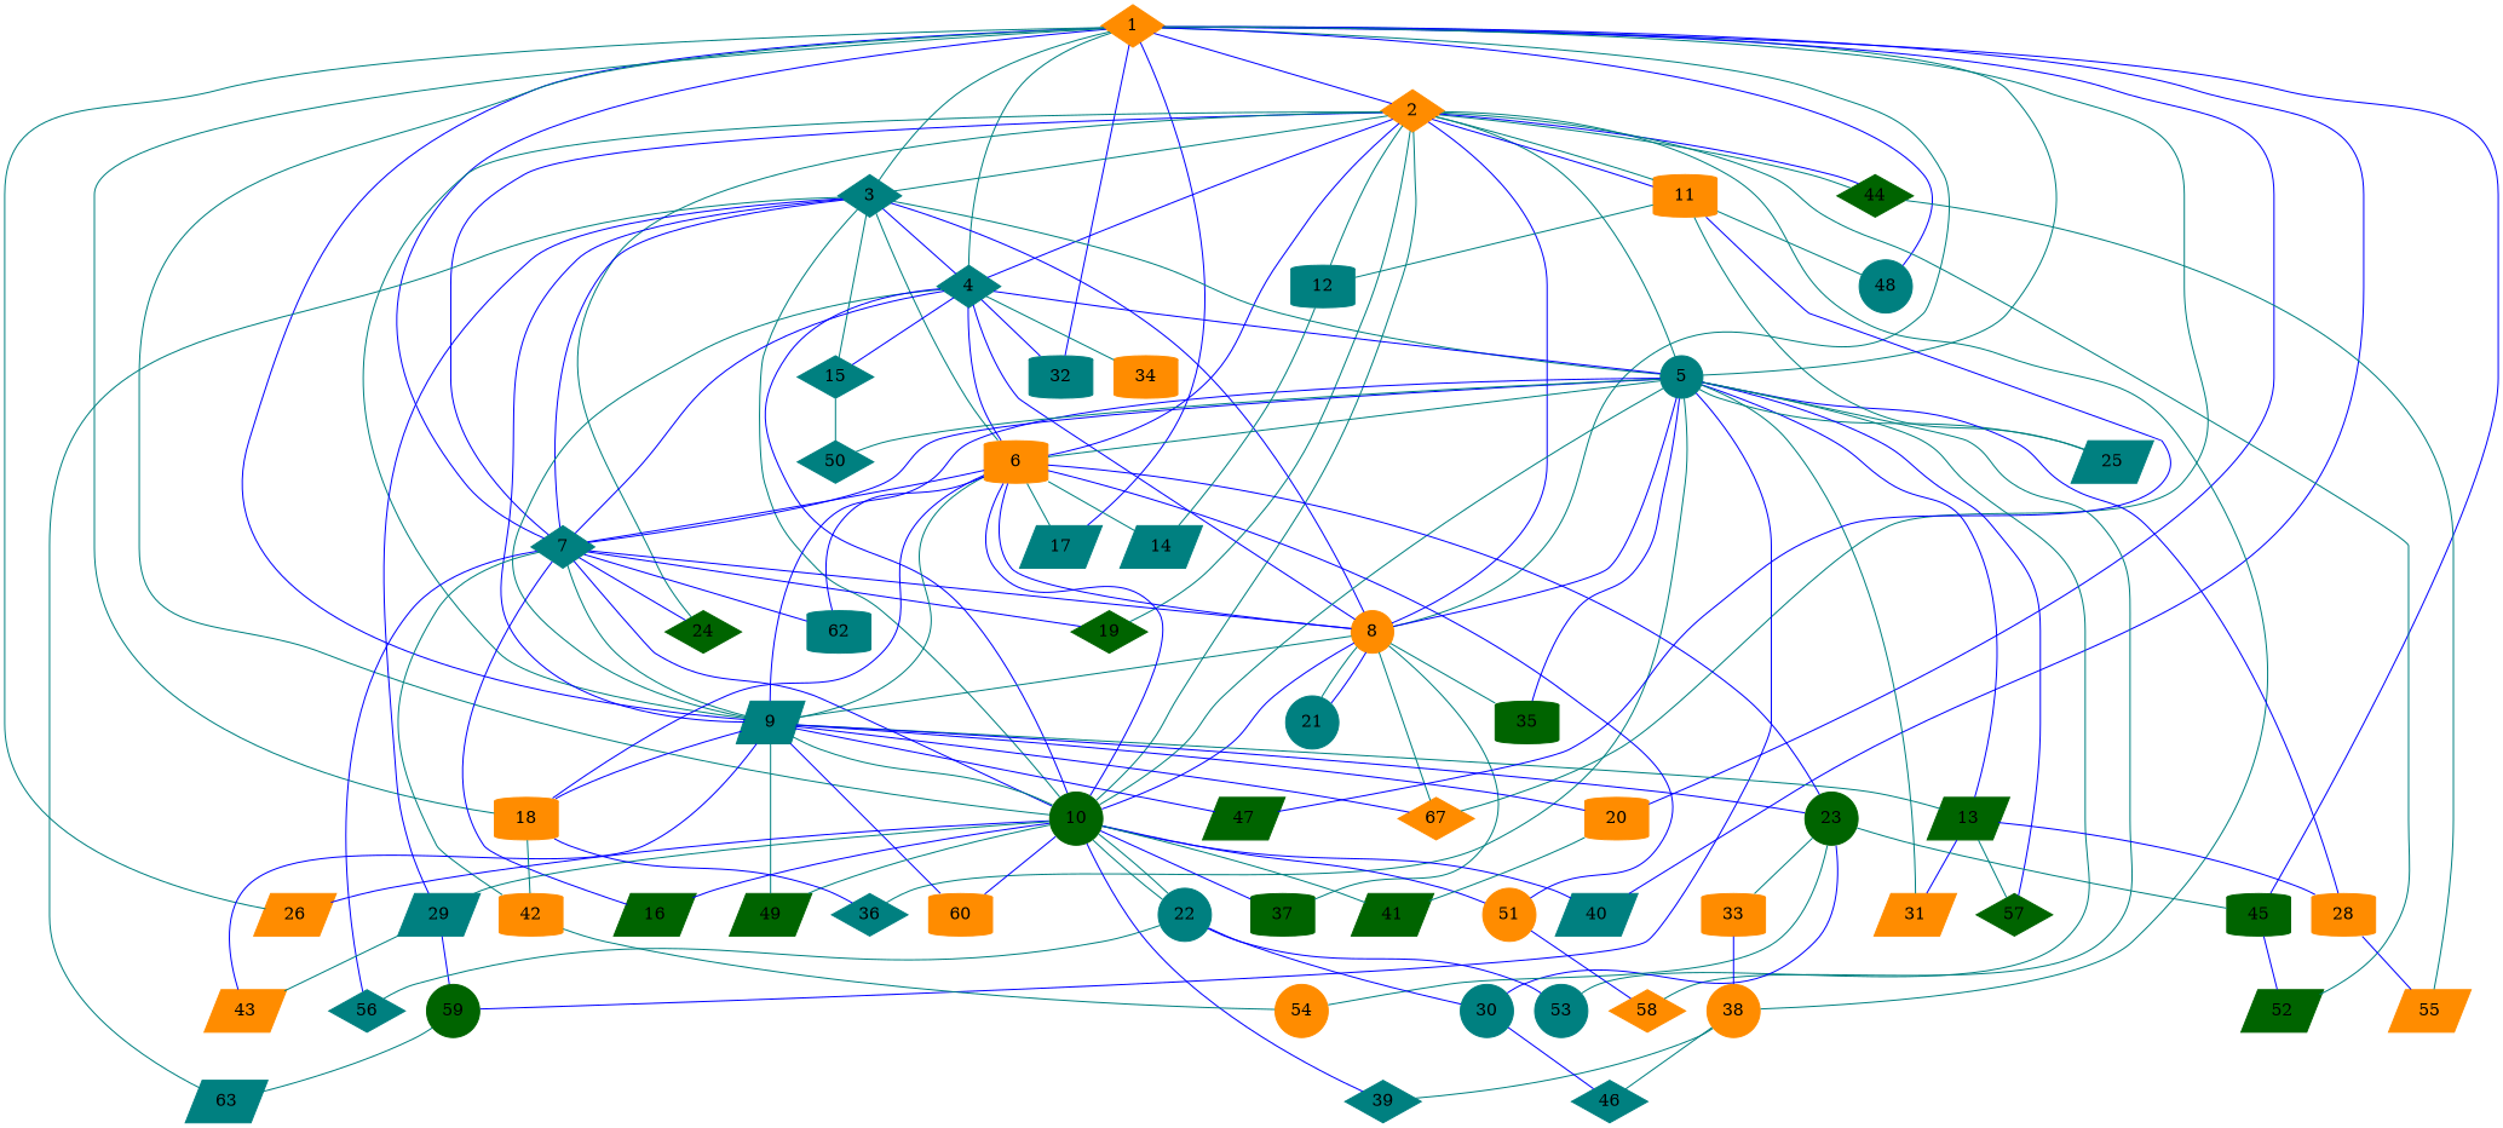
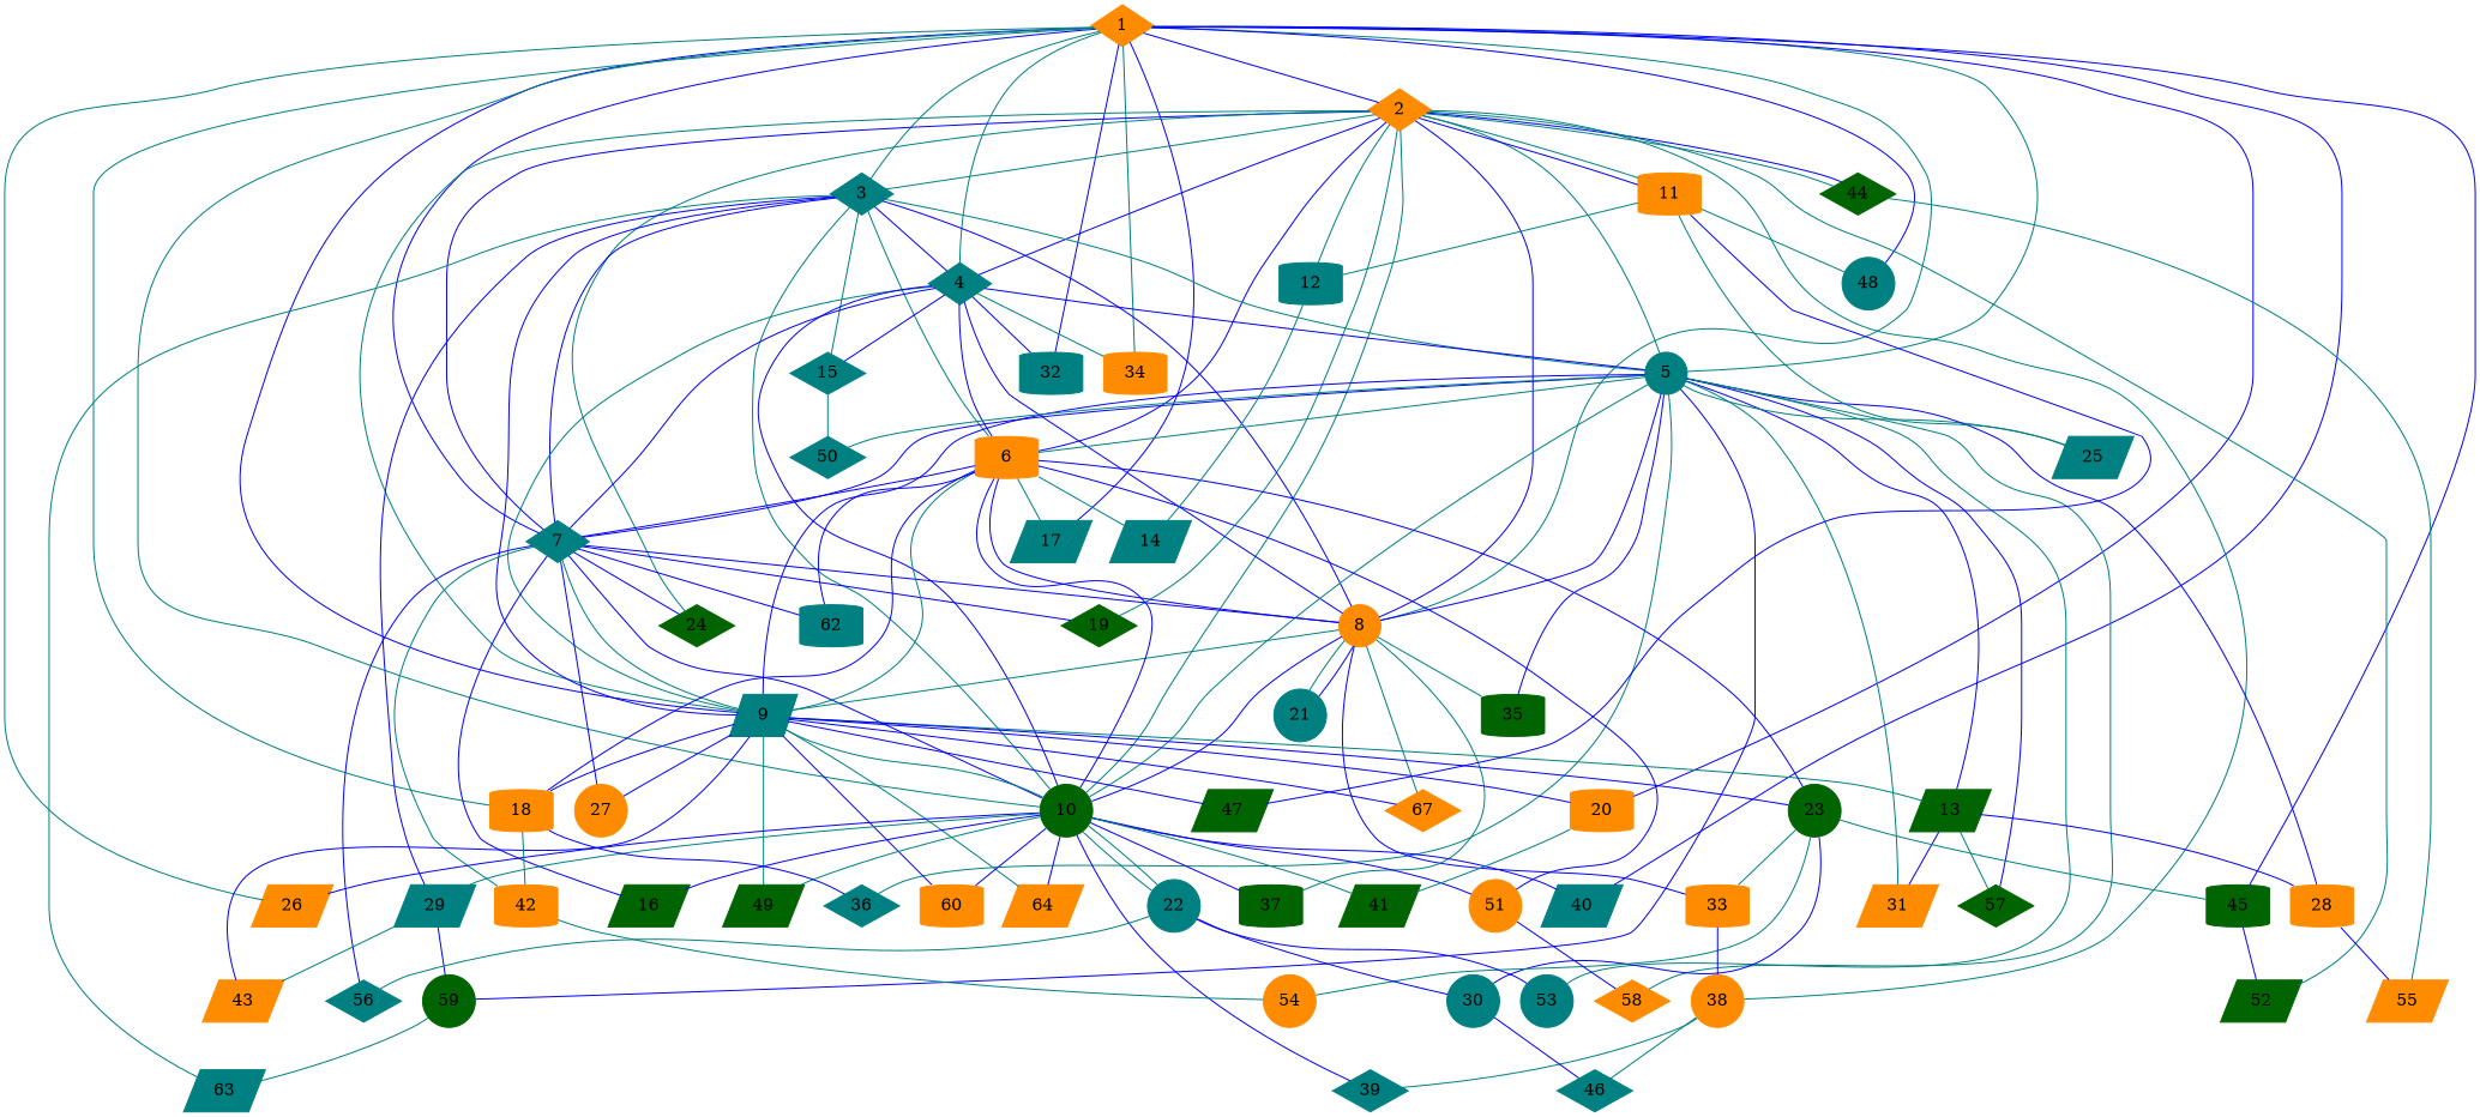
  graph {
    node [color=teal shape=parallelogram style=filled]
    edge [color=blue]
    1 [color=darkorange shape=diamond]
    2 [color=darkorange shape=diamond]
    3 [shape=diamond]
    4 [shape=diamond]
    5 [shape=circle]
    7 [shape=diamond]
    8 [color=darkorange shape=circle]
    9
    10 [color=darkgreen shape=circle]
    17
    20 [color=darkorange shape=cylinder]
    26 [color=darkorange]
    32 [shape=cylinder]
    34 [color=darkorange shape=cylinder]
    40
    45 [color=darkgreen shape=cylinder]
    48 [shape=circle]
    18 [color=darkorange shape=cylinder]
    6 [color=darkorange shape=cylinder]
    11 [color=darkorange shape=cylinder]
    12 [shape=cylinder]
    19 [color=darkgreen shape=diamond]
    24 [color=darkgreen shape=diamond]
    38 [color=darkorange shape=circle]
    44 [color=darkgreen shape=diamond]
    52 [color=darkgreen]
    15 [shape=diamond]
    29
    63
    13 [color=darkgreen]
    25
    28 [color=darkorange shape=cylinder]
    31 [color=darkorange]
    35 [color=darkgreen shape=cylinder]
    36 [shape=diamond]
    50 [shape=diamond]
    53 [shape=circle]
    57 [color=darkgreen shape=diamond]
    58 [color=darkorange shape=diamond]
    59 [color=darkgreen shape=circle]
    14
    23 [color=darkgreen shape=circle]
    51 [color=darkorange shape=circle]
    62 [shape=cylinder]
    16 [color=darkgreen]
+   27 [color=darkorange shape=circle]
    42 [color=darkorange shape=cylinder]
    56 [shape=diamond]
    21 [shape=circle]
    33 [color=darkorange shape=cylinder]
    37 [color=darkgreen shape=cylinder]
    n52 [color=darkorange label=67 shape=diamond]
    43 [color=darkorange]
    47 [color=darkgreen]
    49 [color=darkgreen]
    60 [color=darkorange shape=cylinder]
+   64 [color=darkorange]
    22 [shape=circle]
    39 [shape=diamond]
    41 [color=darkgreen]
    46 [shape=diamond]
    55 [color=darkorange]
    30 [shape=circle]
    54 [color=darkorange shape=circle]
    1 -- 2
    1 -- 3 [color=teal]
    1 -- 4 [color=teal]
    1 -- 5 [color=teal]
    1 -- 7
    1 -- 8 [color=teal]
    1 -- 9
    1 -- 10 [color=teal]
    1 -- 17
    1 -- 20
    1 -- 26 [color=teal]
    1 -- 32
-   1 -- n52 [color=teal]
+   1 -- 34 [color=teal]
    1 -- 40
    1 -- 45
    1 -- 48
    1 -- 18 [color=teal]
    2 -- 3 [color=teal]
    2 -- 4
    2 -- 5 [color=teal]
    2 -- 7
    2 -- 8
    2 -- 9 [color=teal]
    2 -- 10 [color=teal]
    2 -- 6
    2 -- 11
    2 -- 11 [color=teal]
    2 -- 12 [color=teal]
    2 -- 19 [color=teal]
    2 -- 24 [color=teal]
    2 -- 38 [color=teal]
    2 -- 44 [color=teal]
    2 -- 44
    2 -- 52 [color=teal]
    3 -- 4
    3 -- 5 [color=teal]
    3 -- 7
    3 -- 8
    3 -- 9
    3 -- 10 [color=teal]
    3 -- 6 [color=teal]
    3 -- 15 [color=teal]
    3 -- 29
    3 -- 63 [color=teal]
    4 -- 5
    4 -- 7
    4 -- 8
    4 -- 9 [color=teal]
    4 -- 10
    4 -- 32
    4 -- 34 [color=teal]
    4 -- 6
    4 -- 15
    5 -- 7
    5 -- 8
    5 -- 9
    5 -- 10 [color=teal]
    5 -- 6 [color=teal]
    5 -- 13
    5 -- 25 [color=teal]
    5 -- 28
    5 -- 31 [color=teal]
    5 -- 35
    5 -- 36 [color=teal]
    5 -- 50 [color=teal]
    5 -- 53 [color=teal]
    5 -- 57
    5 -- 58 [color=teal]
    5 -- 59
    7 -- 8
    7 -- 9 [color=teal]
    7 -- 10
    7 -- 19
    7 -- 24
    7 -- 62
    7 -- 16
+   7 -- 27
    7 -- 42 [color=teal]
    7 -- 56
    8 -- 9 [color=teal]
    8 -- 10
    8 -- 35 [color=teal]
    8 -- 21 [color=teal]
    8 -- 21
+   8 -- 33
    8 -- 37 [color=teal]
    8 -- n52 [color=teal]
    9 -- 10 [color=teal]
    9 -- 20
    9 -- 18
    9 -- 13 [color=teal]
    9 -- 23
+   9 -- 27
    9 -- n52
    9 -- 43
    9 -- 47
    9 -- 49 [color=teal]
    9 -- 60
+   9 -- 64 [color=teal]
    10 -- 26
    10 -- 40
    10 -- 29 [color=teal]
    10 -- 51
    10 -- 16
    10 -- 37
    10 -- 49 [color=teal]
    10 -- 60
+   10 -- 64
    10 -- 22 [color=teal]
    10 -- 22 [color=teal]
    10 -- 39
    10 -- 41 [color=teal]
    20 -- 41 [color=teal]
    45 -- 52
    18 -- 36
    18 -- 42 [color=teal]
    6 -- 7
    6 -- 8
    6 -- 9 [color=teal]
    6 -- 10
    6 -- 17 [color=teal]
    6 -- 18
    6 -- 14 [color=teal]
    6 -- 23
    6 -- 51
    6 -- 62
    11 -- 48 [color=teal]
    11 -- 12 [color=teal]
    11 -- 25 [color=teal]
    11 -- 47
    12 -- 14 [color=teal]
    38 -- 39 [color=teal]
    38 -- 46 [color=teal]
    44 -- 55 [color=teal]
    15 -- 50 [color=teal]
    29 -- 59
    29 -- 43 [color=teal]
    13 -- 28
    13 -- 31
    13 -- 57 [color=teal]
    28 -- 55
    59 -- 63 [color=teal]
    23 -- 45 [color=teal]
    23 -- 33 [color=teal]
    23 -- 30
    23 -- 54 [color=teal]
    51 -- 58
    42 -- 54 [color=teal]
    33 -- 38
    22 -- 53
    22 -- 56 [color=teal]
    22 -- 30
    30 -- 46
  }
